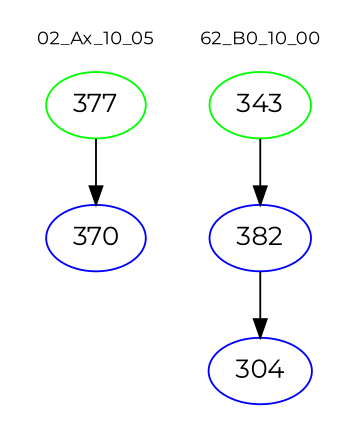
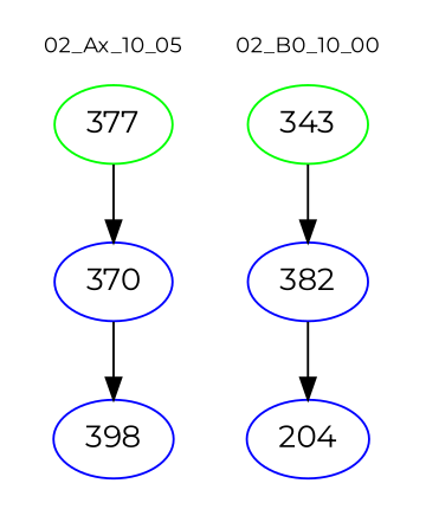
  digraph {
    fontname=Montserrat
    node [color=blue fontname=Montserrat]
    edge [color=black fontname=Montserrat]
    n1 [color=green label=377]
    n2 [label=370]
+   n3 [label=398]
    n4 [color=green label=343]
    n5 [label=382]
-   n6 [label=304]
+   n6 [label=204]
    subgraph cluster_1 {
      color=white
      fontsize=10
      label="02_Ax_10_05"
      n1
      n2
+     n3
    }
    subgraph cluster_2 {
      color=white
      fontsize=10
-     label="62_B0_10_00"
+     label="02_B0_10_00"
      n4
      n5
      n6
    }
    n1 -> n2
+   n2 -> n3
    n4 -> n5
    n5 -> n6
  }
